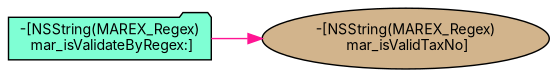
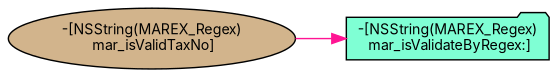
  digraph {
    rankdir=LR
    fontname=Inter
    node [color=black fontname=Inter fontsize=10 style=filled]
    n1 [fillcolor=tan fontcolor=black height=0.2 label="-[NSString(MAREX_Regex)\l mar_isValidTaxNo]" shape=ellipse width=0.4]
    n2 [fillcolor=aquamarine height=0.2 label="-[NSString(MAREX_Regex)\l mar_isValidateByRegex:]" shape=folder width=0.4]
-   n2 -> n1 [color=deeppink fontname=Inter fontsize=10 labelfontname=Helvetica labelfontsize=10 style=solid]
+   n1 -> n2 [color=deeppink fontname=Inter fontsize=10 labelfontname=Helvetica labelfontsize=10 style=solid]
  }
